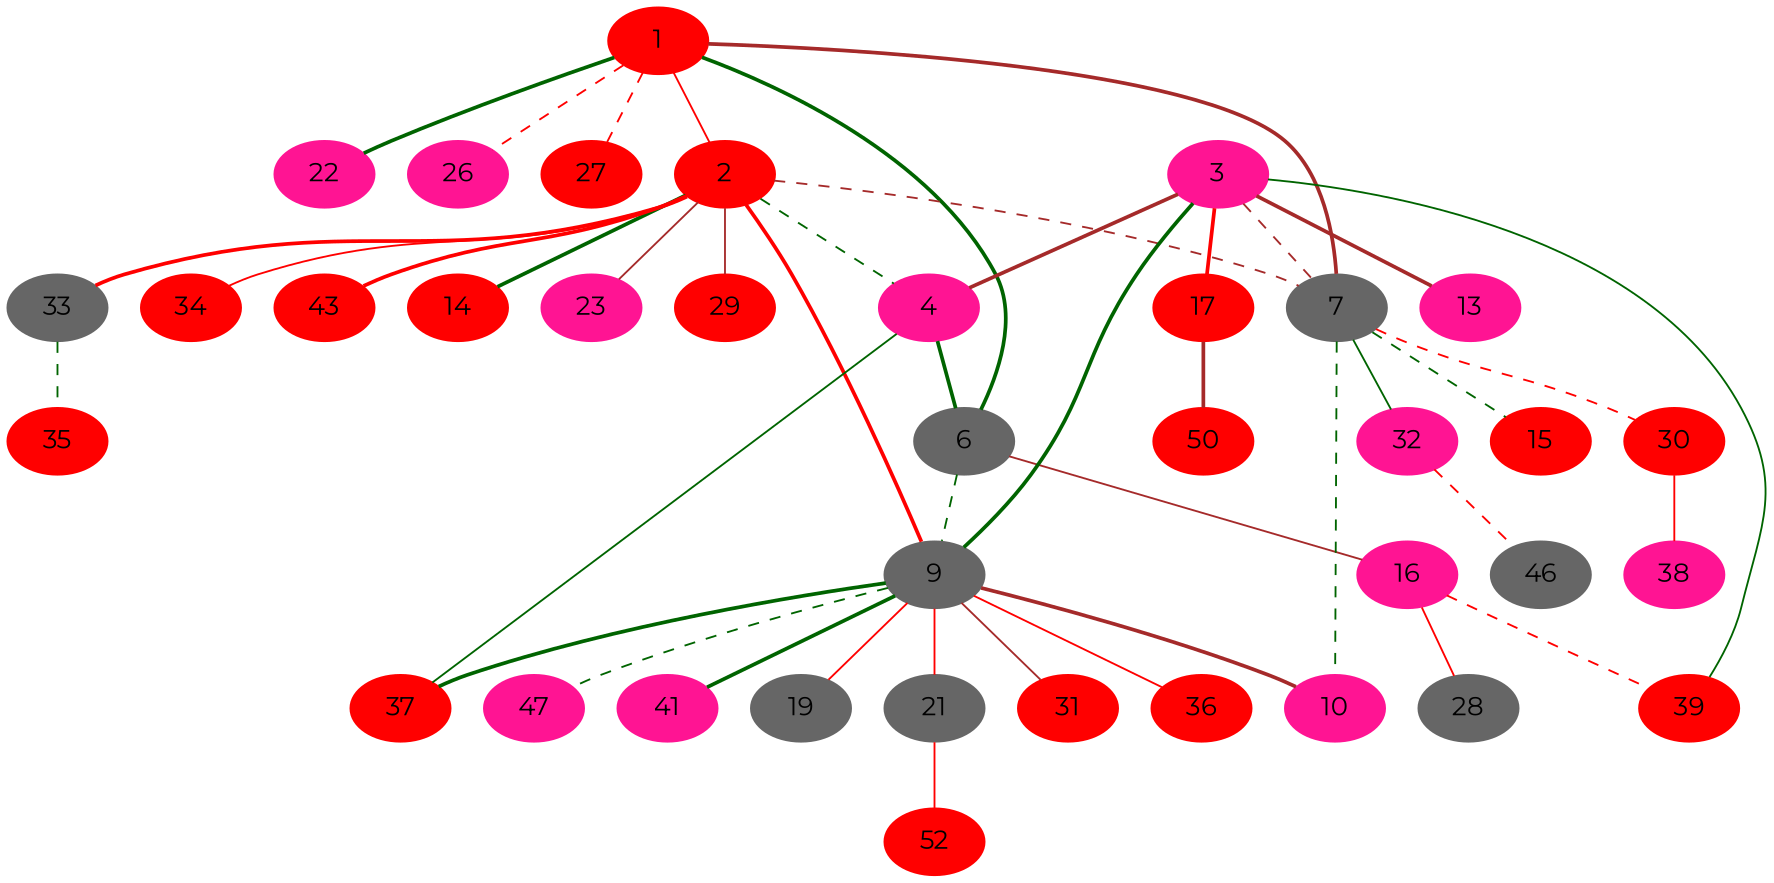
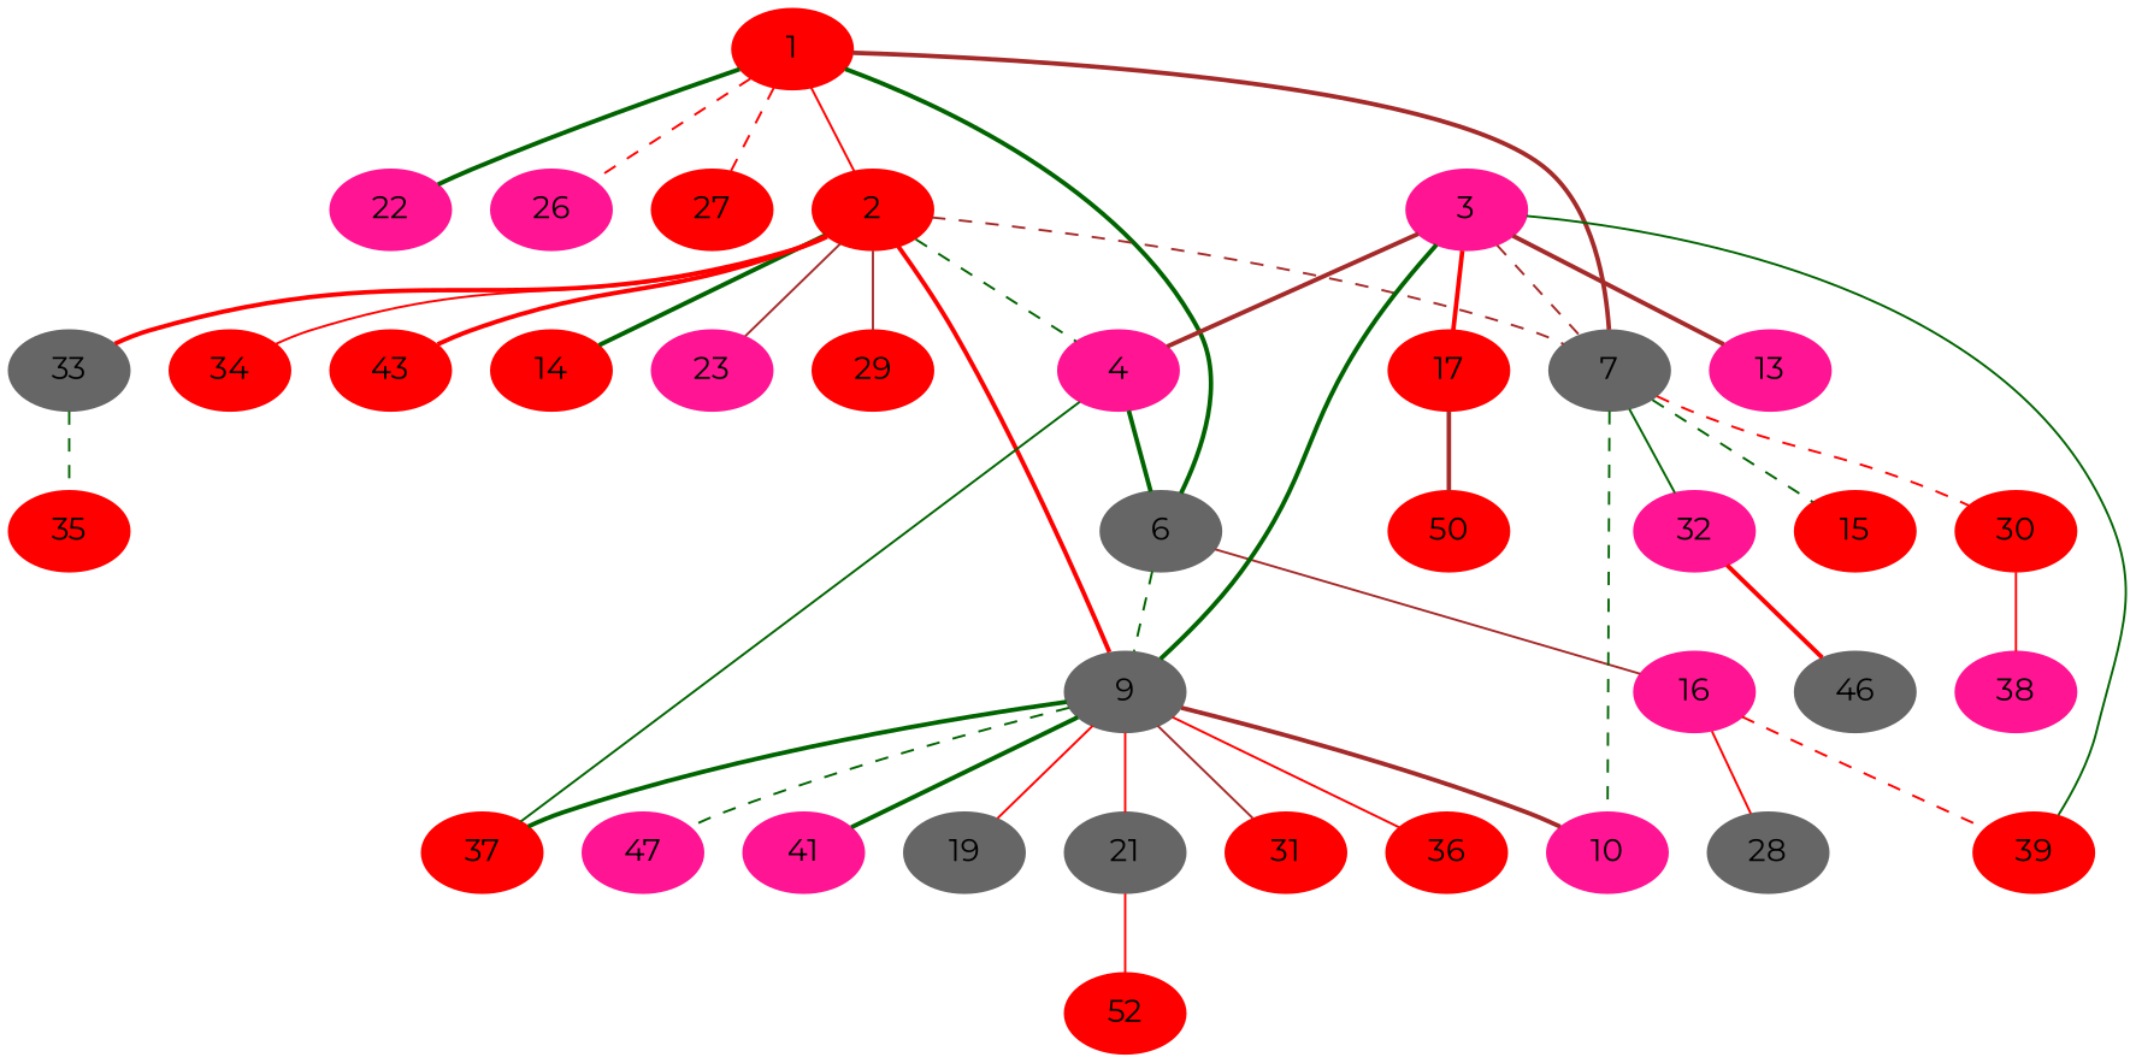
  graph {
    fontname=Montserrat
    node [color=red fontname=Montserrat style=filled]
    edge [color=red fontname=Montserrat style=bold]
    1 [super="+5"]
    2 [super="+8"]
    6 [color=gray40 super="+24"]
    7 [color=gray40 super="+18"]
    22 [color=deeppink]
    26 [color=deeppink]
    27
    4 [color=deeppink super="+12"]
    9 [color=gray40 super="+11"]
    14 [super="+25"]
    23 [color=deeppink]
    29
    33 [color=gray40 super="+49"]
    34
    43
    16 [color=deeppink super="+45"]
    10 [color=deeppink]
    15 [super="+53"]
    30
    32 [color=deeppink super="+51"]
    37
    19 [color=gray40]
    21 [color=gray40 super="+44"]
    31 [super="+42"]
    36
    47 [color=deeppink]
    n27 [color=deeppink label=41]
    35
    3 [color=deeppink super="+41"]
    13 [color=deeppink]
    17 [super="+20"]
    39
    50
    28 [color=gray40]
    38 [color=deeppink]
    46 [color=gray40]
    52
    1 -- 2 [style=solid]
    1 -- 6 [color=darkgreen]
    1 -- 7 [color=brown]
    1 -- 22 [color=darkgreen]
    1 -- 26 [style=dashed]
    1 -- 27 [style=dashed]
    2 -- 7 [color=brown style=dashed]
    2 -- 4 [color=darkgreen style=dashed]
    2 -- 9
    2 -- 14 [color=darkgreen]
    2 -- 23 [color=brown style=solid]
    2 -- 29 [color=brown style=solid]
    2 -- 33
    2 -- 34 [style=solid]
    2 -- 43
    6 -- 9 [color=darkgreen style=dashed]
    6 -- 16 [color=brown style=solid]
    7 -- 10 [color=darkgreen style=dashed]
    7 -- 15 [color=darkgreen style=dashed]
    7 -- 30 [style=dashed]
    7 -- 32 [color=darkgreen style=solid]
    4 -- 6 [color=darkgreen]
    4 -- 37 [color=darkgreen style=solid]
    9 -- 10 [color=brown]
    9 -- 37 [color=darkgreen]
    9 -- 19 [style=solid]
    9 -- 21 [style=solid]
    9 -- 31 [color=brown style=solid]
    9 -- 36 [style=solid]
    9 -- 47 [color=darkgreen style=dashed]
    9 -- n27 [color=darkgreen]
    33 -- 35 [color=darkgreen style=dashed]
    16 -- 39 [style=dashed]
    16 -- 28 [style=solid]
    30 -- 38 [style=solid]
-   32 -- 46 [style=dashed]
+   32 -- 46
    21 -- 52 [style=solid]
    3 -- 7 [color=brown style=dashed]
    3 -- 4 [color=brown]
    3 -- 9 [color=darkgreen]
    3 -- 13 [color=brown]
    3 -- 17
    3 -- 39 [color=darkgreen style=solid]
    17 -- 50 [color=brown]
  }
